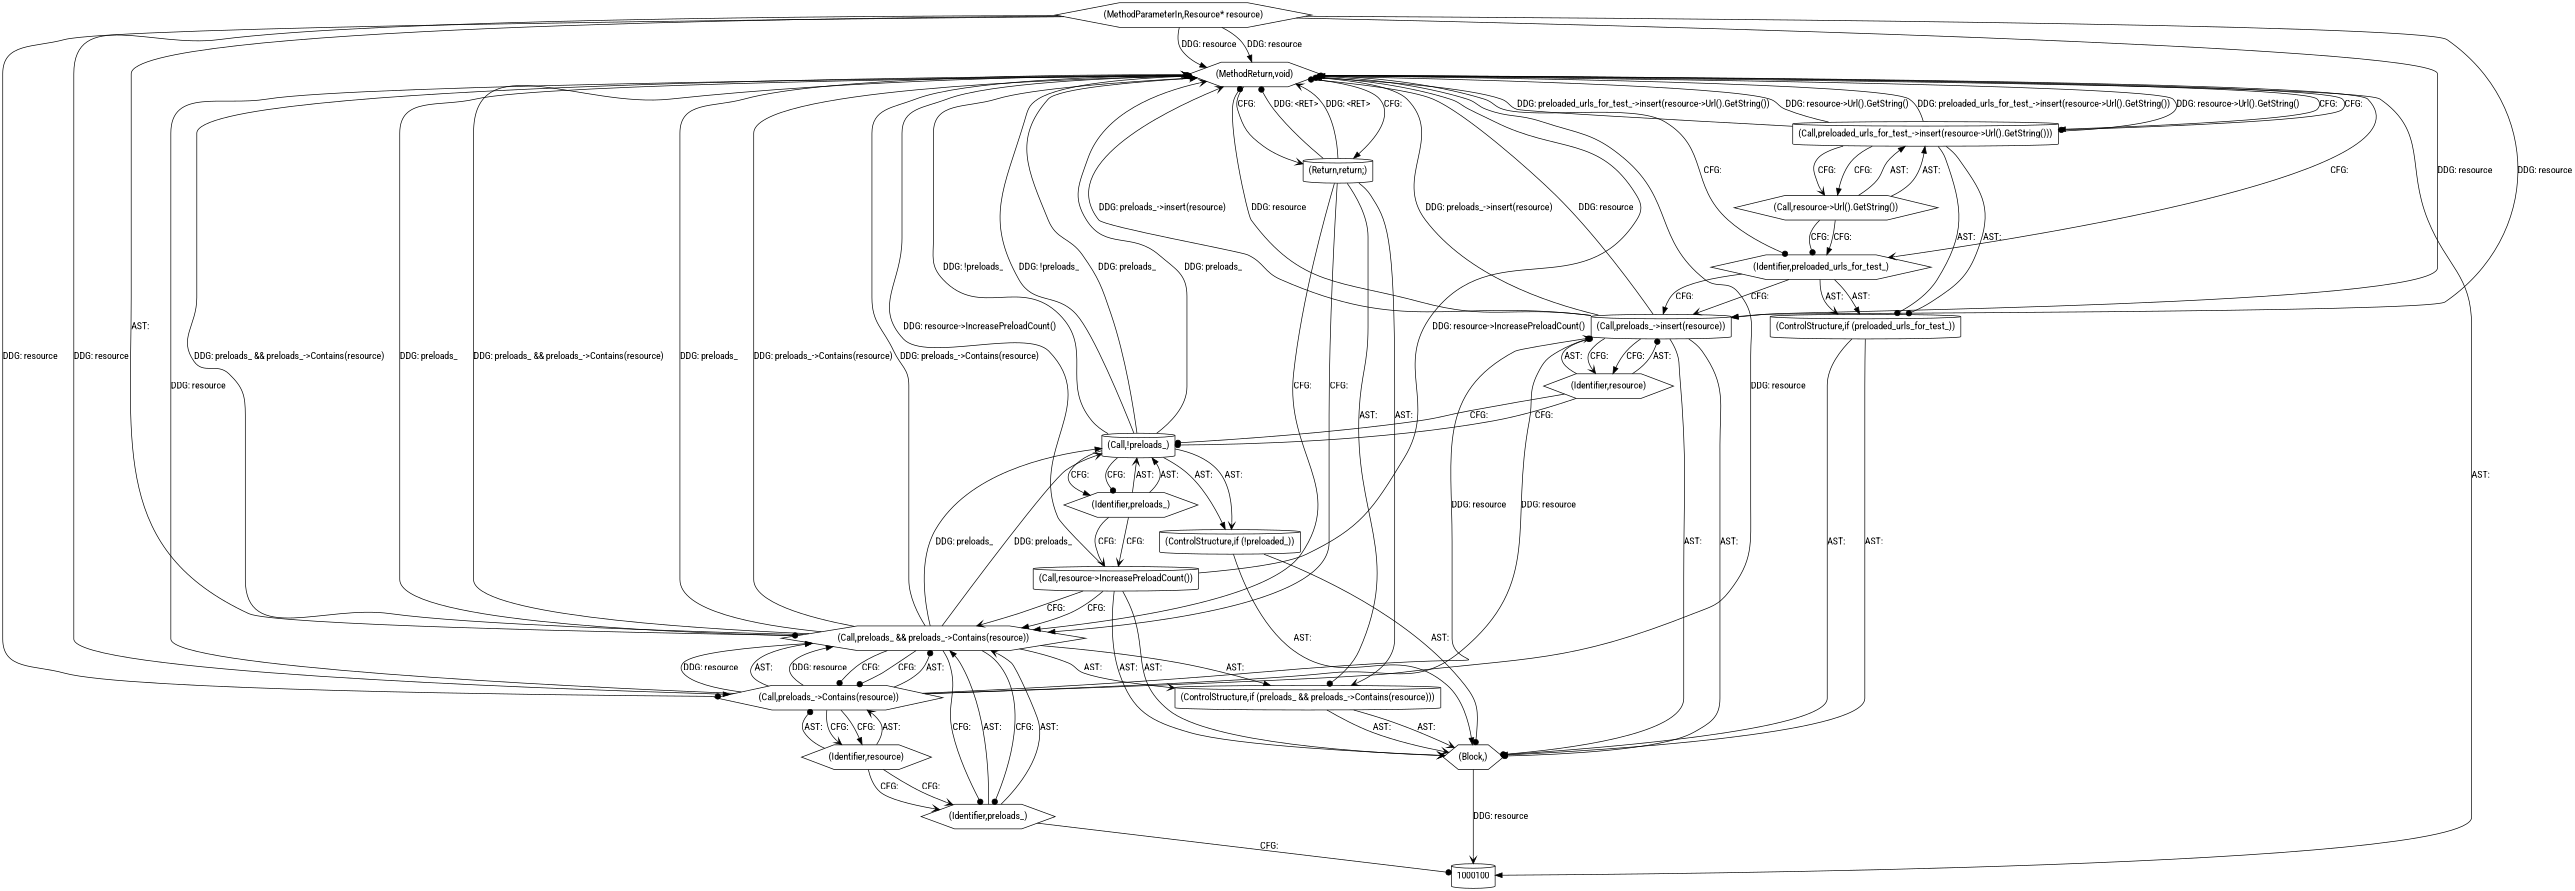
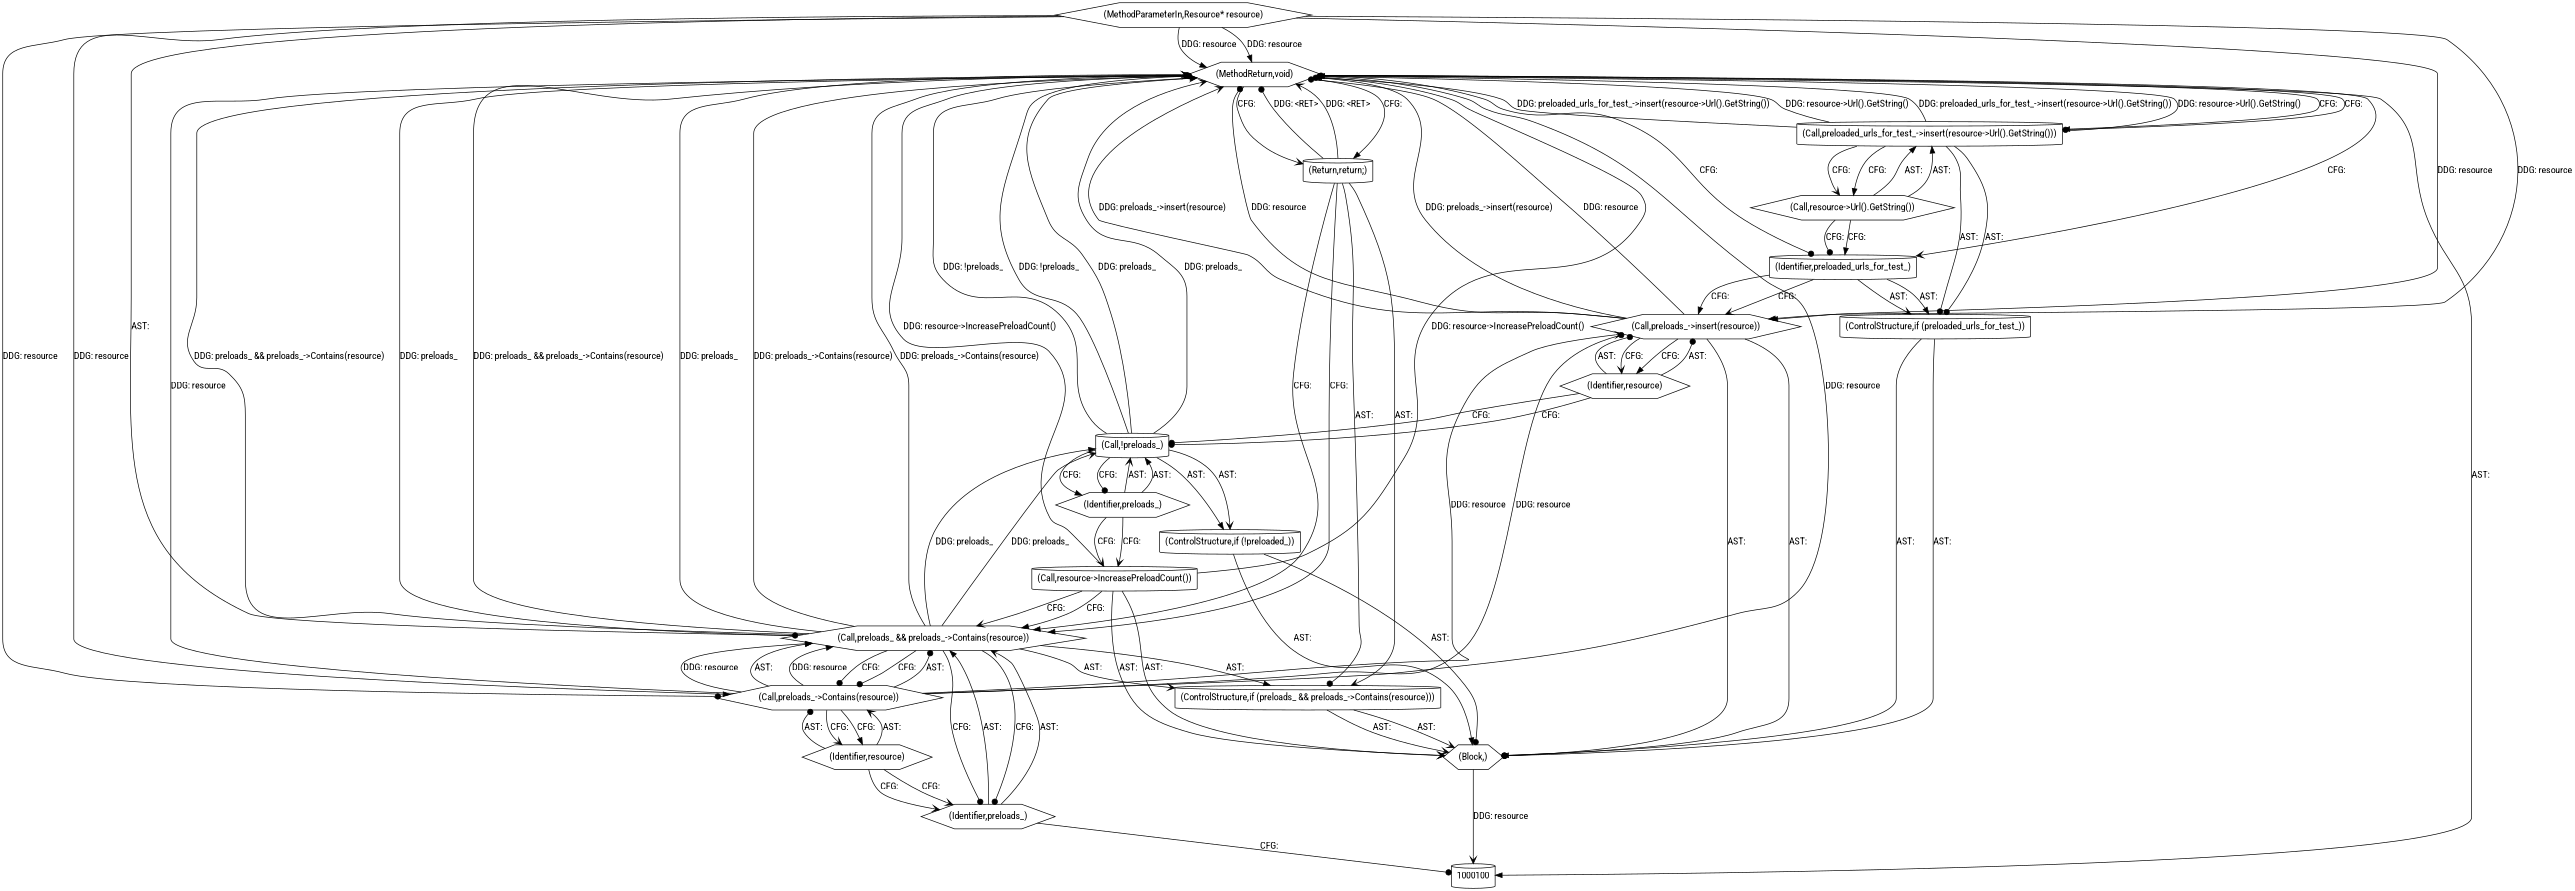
  digraph {
    fontname="Roboto Condensed"
    node [fontname="Roboto Condensed" shape=hexagon]
    edge [arrowhead=normal fontname="Roboto Condensed"]
    n1 [label="(MethodReturn,void)"]
-   n2 [label="(Identifier,preloaded_urls_for_test_)"]
+   n2 [label="(Identifier,preloaded_urls_for_test_)" shape=cylinder]
    n3 [label="(Call,preloaded_urls_for_test_->insert(resource->Url().GetString()))" shape=cylinder]
    n4 [label="(Return,return;)" shape=cylinder]
    1000100 [shape=cylinder]
-   n6 [label="(Call,preloads_->insert(resource))" shape=cylinder]
+   n6 [label="(Call,preloads_->insert(resource))"]
    n7 [label="(ControlStructure,if (preloaded_urls_for_test_))" shape=cylinder]
    n8 [label="(Call,resource->Url().GetString())"]
    n9 [label="(Call,preloads_ && preloads_->Contains(resource))"]
    n10 [label="(ControlStructure,if (preloads_ && preloads_->Contains(resource)))" shape=cylinder]
    n11 [label="(MethodParameterIn,Resource* resource)"]
    n12 [label="(Call,preloads_->Contains(resource))"]
    n13 [label="(Identifier,resource)"]
    n14 [label="(Block,)"]
    n15 [label="(Identifier,resource)"]
    n16 [label="(Identifier,preloads_)"]
    n17 [label="(Call,!preloads_)" shape=cylinder]
    n18 [label="(ControlStructure,if (!preloaded_))" shape=cylinder]
    n19 [label="(Identifier,preloads_)"]
    n20 [label="(Call,resource->IncreasePreloadCount())" shape=cylinder]
    n1 -> n2 [arrowhead=vee label="CFG: "]
    n1 -> n2 [arrowhead=dot label="CFG: "]
    n1 -> n3 [label="CFG: "]
    n1 -> n3 [arrowhead=dot label="CFG: "]
    n1 -> n4 [label="CFG: "]
    n1 -> n4 [arrowhead=vee label="CFG: "]
    n1 -> 1000100 [label="AST: "]
    n2 -> n6 [label="CFG: "]
    n2 -> n6 [arrowhead=vee label="CFG: "]
    n2 -> n7 [arrowhead=vee label="AST: "]
    n2 -> n7 [label="AST: "]
    n3 -> n1 [arrowhead=dot label="DDG: preloaded_urls_for_test_->insert(resource->Url().GetString())"]
    n3 -> n1 [arrowhead=dot label="DDG: resource->Url().GetString()"]
    n3 -> n1 [label="DDG: preloaded_urls_for_test_->insert(resource->Url().GetString())"]
    n3 -> n1 [arrowhead=dot label="DDG: resource->Url().GetString()"]
    n3 -> n7 [arrowhead=dot label="AST: "]
    n3 -> n7 [arrowhead=dot label="AST: "]
    n3 -> n8 [arrowhead=vee label="CFG: "]
    n3 -> n8 [label="CFG: "]
    n4 -> n1 [arrowhead=dot label="DDG: <RET>"]
    n4 -> n1 [arrowhead=vee label="DDG: <RET>"]
    n4 -> n9 [label="CFG: "]
    n4 -> n9 [label="CFG: "]
    n4 -> n10 [arrowhead=dot label="AST: "]
    n4 -> n10 [arrowhead=vee label="AST: "]
    n6 -> n1 [arrowhead=dot label="DDG: resource"]
    n6 -> n1 [arrowhead=vee label="DDG: preloads_->insert(resource)"]
    n6 -> n1 [arrowhead=dot label="DDG: resource"]
    n6 -> n1 [label="DDG: preloads_->insert(resource)"]
    n6 -> n14 [arrowhead=dot label="AST: "]
    n6 -> n14 [arrowhead=dot label="AST: "]
    n6 -> n15 [arrowhead=vee label="CFG: "]
    n6 -> n15 [label="CFG: "]
    n7 -> n14 [label="AST: "]
    n7 -> n14 [arrowhead=dot label="AST: "]
    n8 -> n2 [arrowhead=dot label="CFG: "]
    n8 -> n2 [label="CFG: "]
    n8 -> n3 [label="AST: "]
    n8 -> n3 [label="AST: "]
    n9 -> n1 [arrowhead=dot label="DDG: preloads_ && preloads_->Contains(resource)"]
    n9 -> n1 [arrowhead=vee label="DDG: preloads_"]
    n9 -> n1 [label="DDG: preloads_->Contains(resource)"]
    n9 -> n1 [arrowhead=vee label="DDG: preloads_ && preloads_->Contains(resource)"]
    n9 -> n1 [label="DDG: preloads_"]
    n9 -> n1 [arrowhead=vee label="DDG: preloads_->Contains(resource)"]
    n9 -> n10 [arrowhead=vee label="AST: "]
    n9 -> n10 [label="AST: "]
    n9 -> n12 [arrowhead=dot label="CFG: "]
    n9 -> n12 [arrowhead=dot label="CFG: "]
    n9 -> n16 [arrowhead=dot label="CFG: "]
    n9 -> n16 [arrowhead=dot label="CFG: "]
    n9 -> n17 [label="DDG: preloads_"]
    n9 -> n17 [arrowhead=vee label="DDG: preloads_"]
    n10 -> n14 [arrowhead=vee label="AST: "]
    n10 -> n14 [arrowhead=vee label="AST: "]
    n11 -> n1 [label="DDG: resource"]
    n11 -> n1 [label="DDG: resource"]
    n11 -> n6 [label="DDG: resource"]
    n11 -> n6 [label="DDG: resource"]
    n11 -> n9 [arrowhead=dot label="AST: "]
    n11 -> n12 [arrowhead=dot label="DDG: resource"]
    n11 -> n12 [label="DDG: resource"]
    n12 -> n1 [arrowhead=dot label="DDG: resource"]
    n12 -> n1 [label="DDG: resource"]
    n12 -> n6 [arrowhead=vee label="DDG: resource"]
    n12 -> n6 [arrowhead=dot label="DDG: resource"]
    n12 -> n9 [arrowhead=dot label="AST: "]
    n12 -> n9 [label="DDG: resource"]
    n12 -> n9 [label="AST: "]
    n12 -> n9 [label="DDG: resource"]
    n12 -> n13 [arrowhead=vee label="CFG: "]
    n12 -> n13 [label="CFG: "]
    n13 -> n12 [arrowhead=vee label="AST: "]
    n13 -> n12 [arrowhead=dot label="AST: "]
    n13 -> n16 [arrowhead=vee label="CFG: "]
    n13 -> n16 [arrowhead=vee label="CFG: "]
    n14 -> 1000100 [arrowhead=vee label="DDG: resource"]
    n15 -> n6 [arrowhead=dot label="AST: "]
    n15 -> n6 [arrowhead=dot label="AST: "]
    n15 -> n17 [arrowhead=dot label="CFG: "]
    n15 -> n17 [arrowhead=dot label="CFG: "]
    n16 -> 1000100 [arrowhead=dot label="CFG: "]
    n16 -> n9 [label="AST: "]
    n16 -> n9 [arrowhead=vee label="AST: "]
    n17 -> n1 [arrowhead=vee label="DDG: preloads_"]
    n17 -> n1 [label="DDG: !preloads_"]
    n17 -> n1 [arrowhead=vee label="DDG: preloads_"]
    n17 -> n1 [arrowhead=dot label="DDG: !preloads_"]
    n17 -> n18 [label="AST: "]
    n17 -> n18 [arrowhead=vee label="AST: "]
    n17 -> n19 [label="CFG: "]
    n17 -> n19 [arrowhead=dot label="CFG: "]
    n18 -> n14 [label="AST: "]
    n18 -> n14 [arrowhead=dot label="AST: "]
    n19 -> n17 [arrowhead=vee label="AST: "]
    n19 -> n17 [label="AST: "]
    n19 -> n20 [arrowhead=vee label="CFG: "]
    n19 -> n20 [arrowhead=vee label="CFG: "]
    n20 -> n1 [label="DDG: resource->IncreasePreloadCount()"]
    n20 -> n1 [label="DDG: resource->IncreasePreloadCount()"]
    n20 -> n9 [arrowhead=vee label="CFG: "]
    n20 -> n9 [label="CFG: "]
    n20 -> n14 [arrowhead=vee label="AST: "]
    n20 -> n14 [arrowhead=vee label="AST: "]
  }
